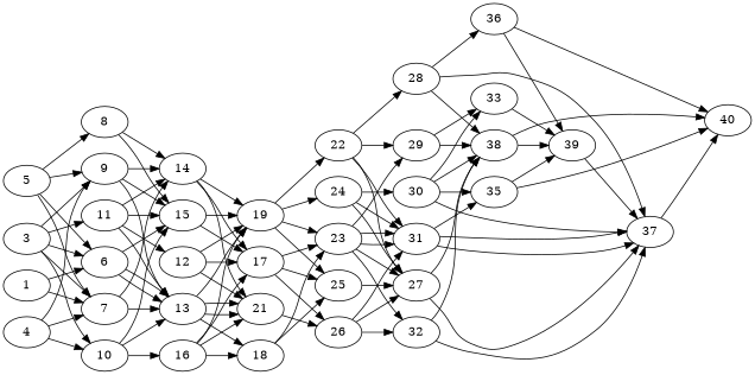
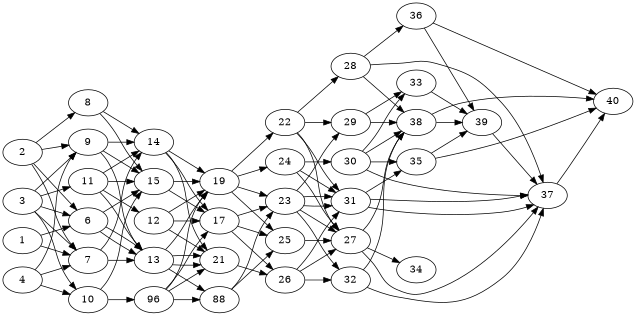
  digraph {
    rankdir=LR
    node [alpha=0.17]
    1 [alpha=0.16 expect_size=34502656]
    6 [alpha=0.05 expect_size=23799808]
    7 [alpha=0.19 expect_size=40111104]
    13 [alpha=0.04 expect_size=12906496]
    15 [alpha=0.10 expect_size=16286720]
    14 [expect_size=10454016]
    19 [alpha=0.12 expect_size=36139008]
    21 [alpha=0.16 expect_size=7377920]
-   18 [alpha=0.11 expect_size=16441344]
+   18 [alpha=0.11 expect_size=16441344 label=88]
    17 [alpha=0.20 expect_size=19512320]
-   2 [alpha=0.09 expect_size=35452928 label=5]
+   2 [alpha=0.09 expect_size=35452928]
    8 [alpha=0.08 expect_size=29848576]
    9 [alpha=0.18 expect_size=27497472]
    3 [alpha=0.19 expect_size=36016128]
    10 [alpha=0.10 expect_size=48532480]
    11 [alpha=0.07 expect_size=47930368]
-   16 [alpha=0.07 expect_size=6972416]
+   16 [alpha=0.07 expect_size=6972416 label=96]
    12 [expect_size=38486016]
    4 [alpha=0.02 expect_size=35206144]
    23 [alpha=0.11 expect_size=18640896]
    25 [alpha=0.18 expect_size=21789696]
    22 [expect_size=24657920]
    24 [alpha=0.18 expect_size=27721728]
    26 [alpha=0.06 expect_size=45435904]
    27 [alpha=0.09 expect_size=14768128]
    29 [alpha=0.05 expect_size=41506816]
    31 [alpha=0.05 expect_size=38892544]
    32 [alpha=0.19 expect_size=28599296]
    28 [alpha=0.02 expect_size=14596096]
    30 [alpha=0.06 expect_size=21491712]
+   34 [alpha=0.14 expect_size=46331904]
    37 [alpha=0.12 expect_size=49813504]
    38 [alpha=0.07 expect_size=23563264]
    33 [alpha=0.15 expect_size=20820992]
    35 [expect_size=40724480]
    36 [alpha=0.01 expect_size=35698688]
    40 [alpha=0.14 expect_size=40418304]
    39 [alpha=0.15 expect_size=28742656]
    1 -> 6
    1 -> 7
    6 -> 13
    6 -> 13
    6 -> 15
    7 -> 13
    7 -> 14
    13 -> 19
    13 -> 21
    13 -> 21
    13 -> 18
    15 -> 19
    15 -> 17
    14 -> 19
    14 -> 21
    14 -> 17
    19 -> 23
    19 -> 25
    19 -> 22
    19 -> 24
    21 -> 26
    18 -> 23
    18 -> 25
    17 -> 23
    17 -> 25
    17 -> 26
    2 -> 6
    2 -> 7
    2 -> 8
    2 -> 9
    8 -> 15
    8 -> 14
    9 -> 13
    9 -> 15
    9 -> 14
    3 -> 6
    3 -> 7
    3 -> 9
    3 -> 10
    3 -> 11
-   10 -> 13
    10 -> 15
    10 -> 16
    11 -> 13
    11 -> 15
    11 -> 14
    11 -> 12
    16 -> 19
    16 -> 21
    16 -> 18
    16 -> 17
    12 -> 19
    12 -> 21
    12 -> 17
    4 -> 7
    4 -> 9
    4 -> 10
    23 -> 27
    23 -> 29
    23 -> 31
    23 -> 31
    23 -> 32
    25 -> 27
    22 -> 27
    22 -> 29
    22 -> 31
    22 -> 28
    24 -> 27
    24 -> 31
    24 -> 30
    26 -> 27
    26 -> 31
    26 -> 32
+   27 -> 34
    27 -> 37
    27 -> 38
    29 -> 38
    29 -> 33
    31 -> 37
    31 -> 37
    31 -> 35
    32 -> 37
    32 -> 38
    28 -> 37
    28 -> 38
    28 -> 36
    30 -> 37
    30 -> 38
    30 -> 33
    30 -> 35
    37 -> 40
    38 -> 40
    38 -> 39
    33 -> 39
    35 -> 40
    35 -> 39
    36 -> 40
    36 -> 39
    39 -> 37
  }
